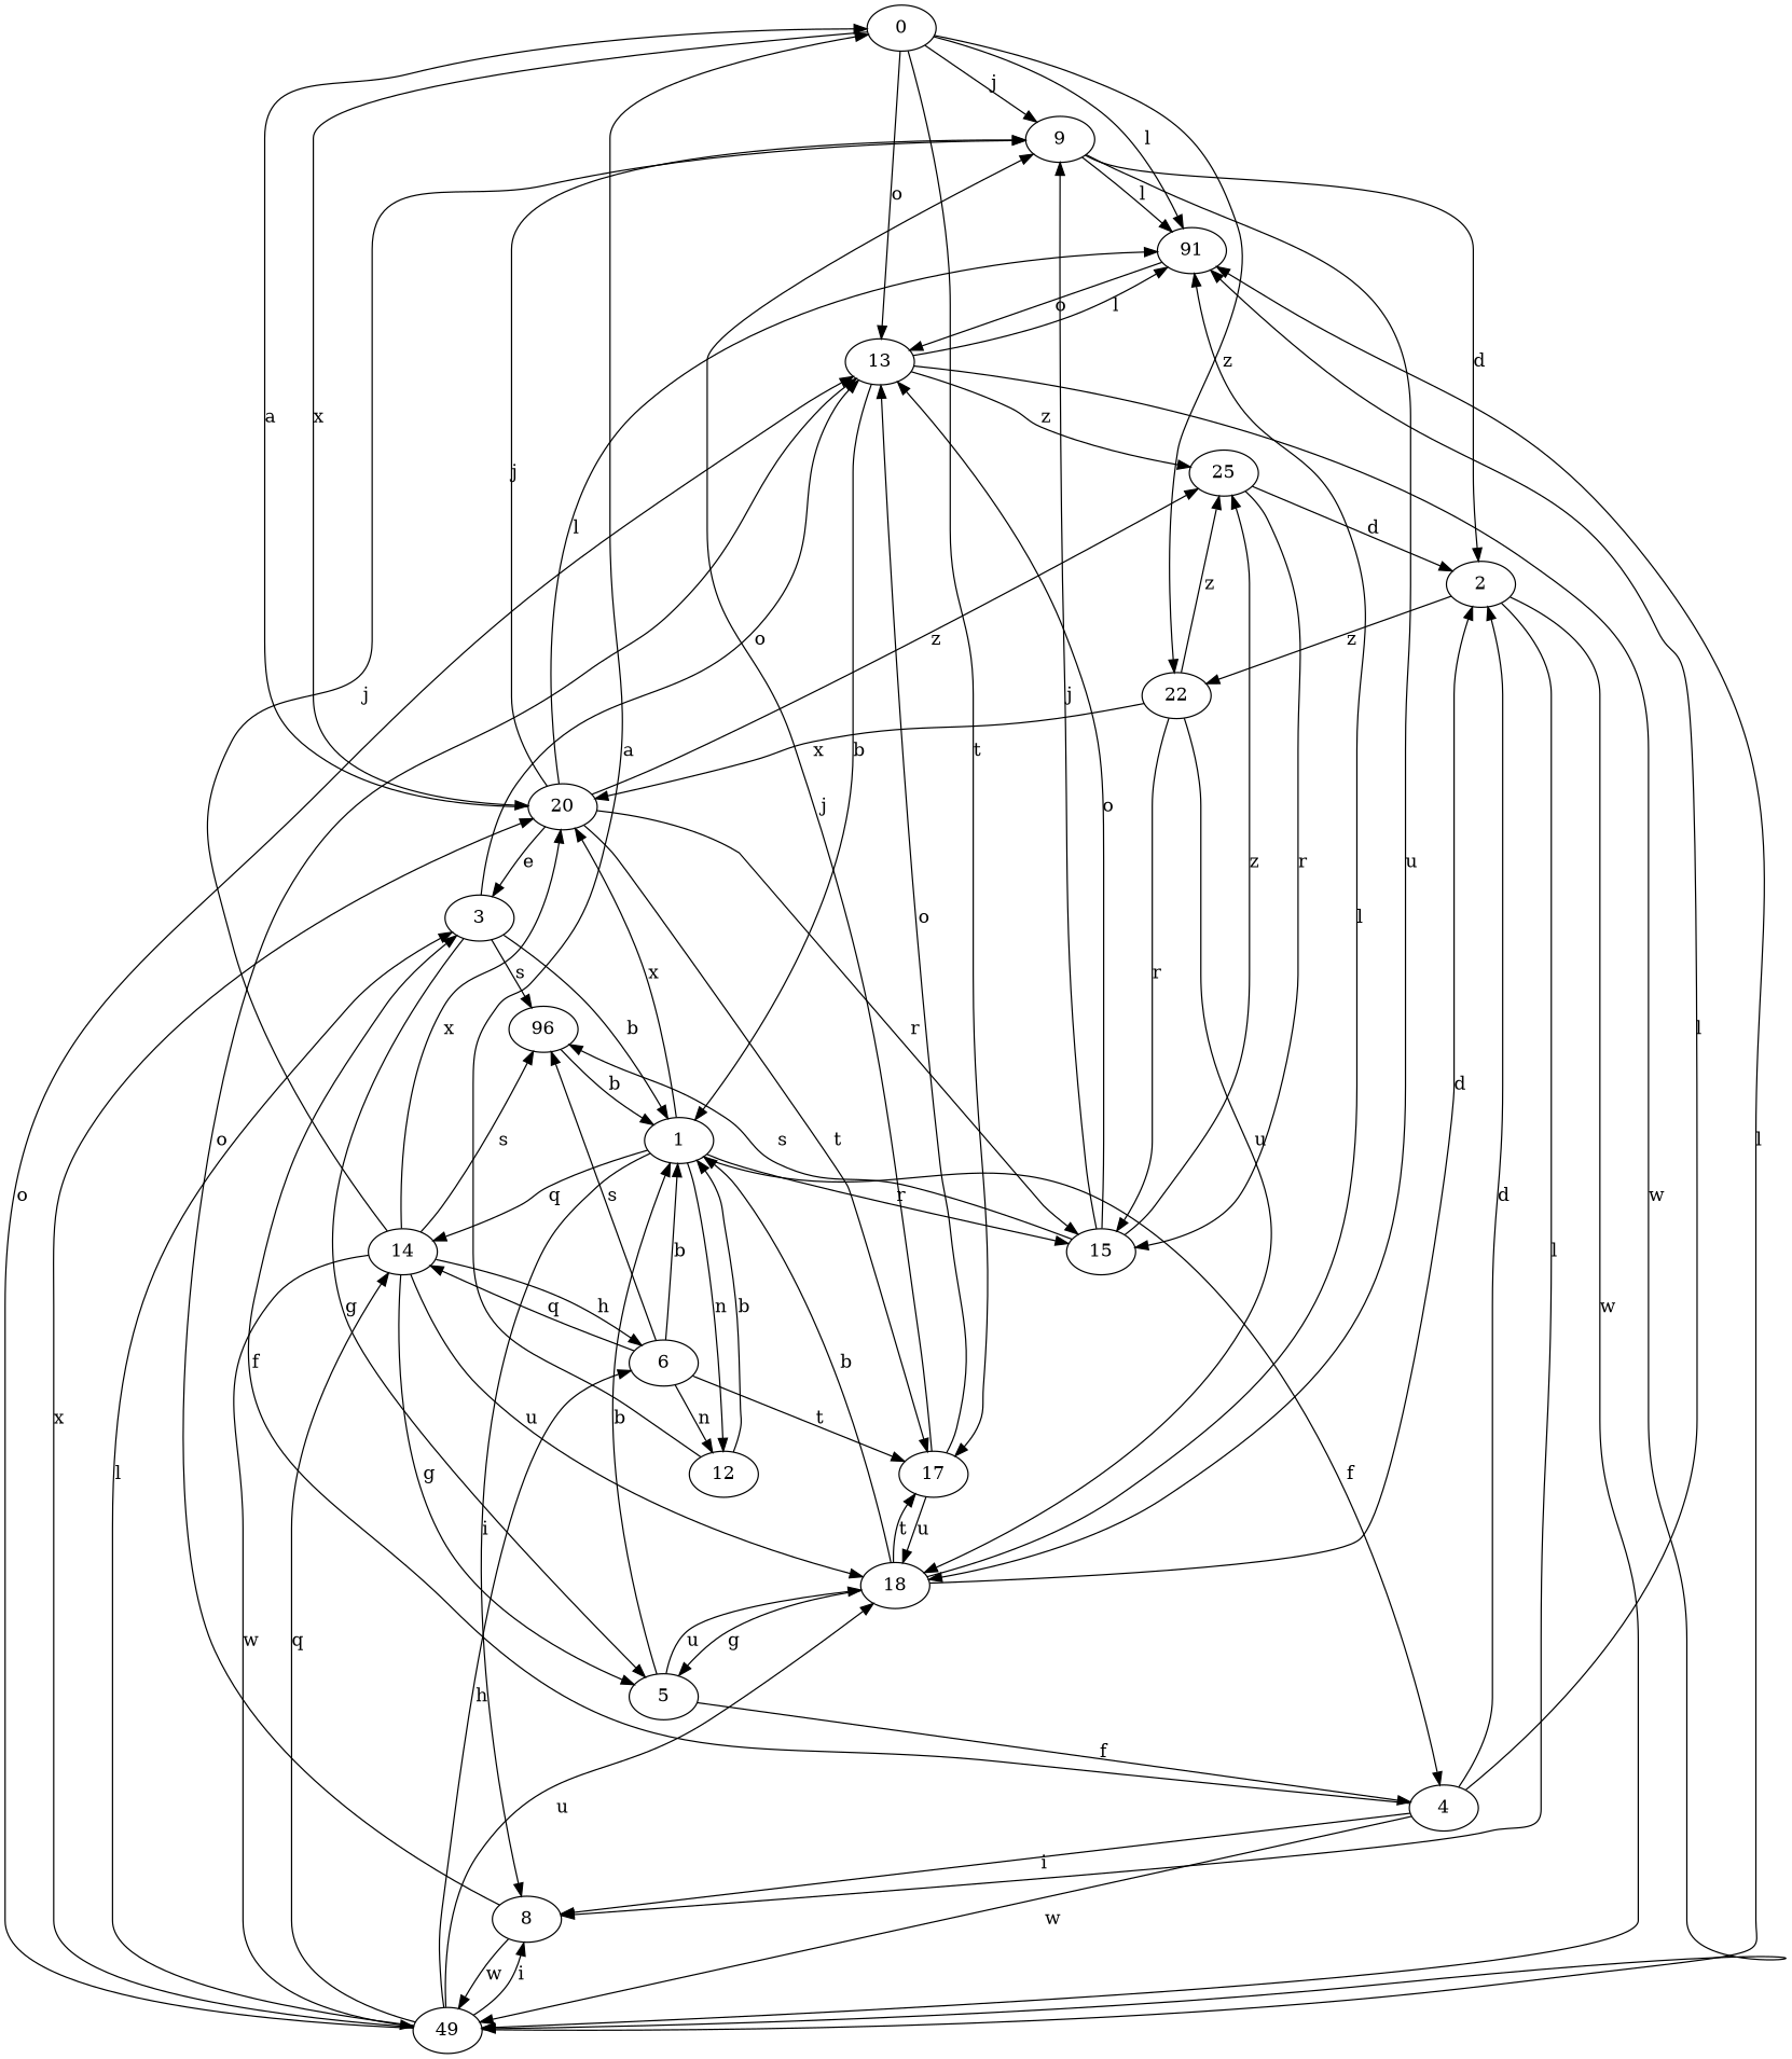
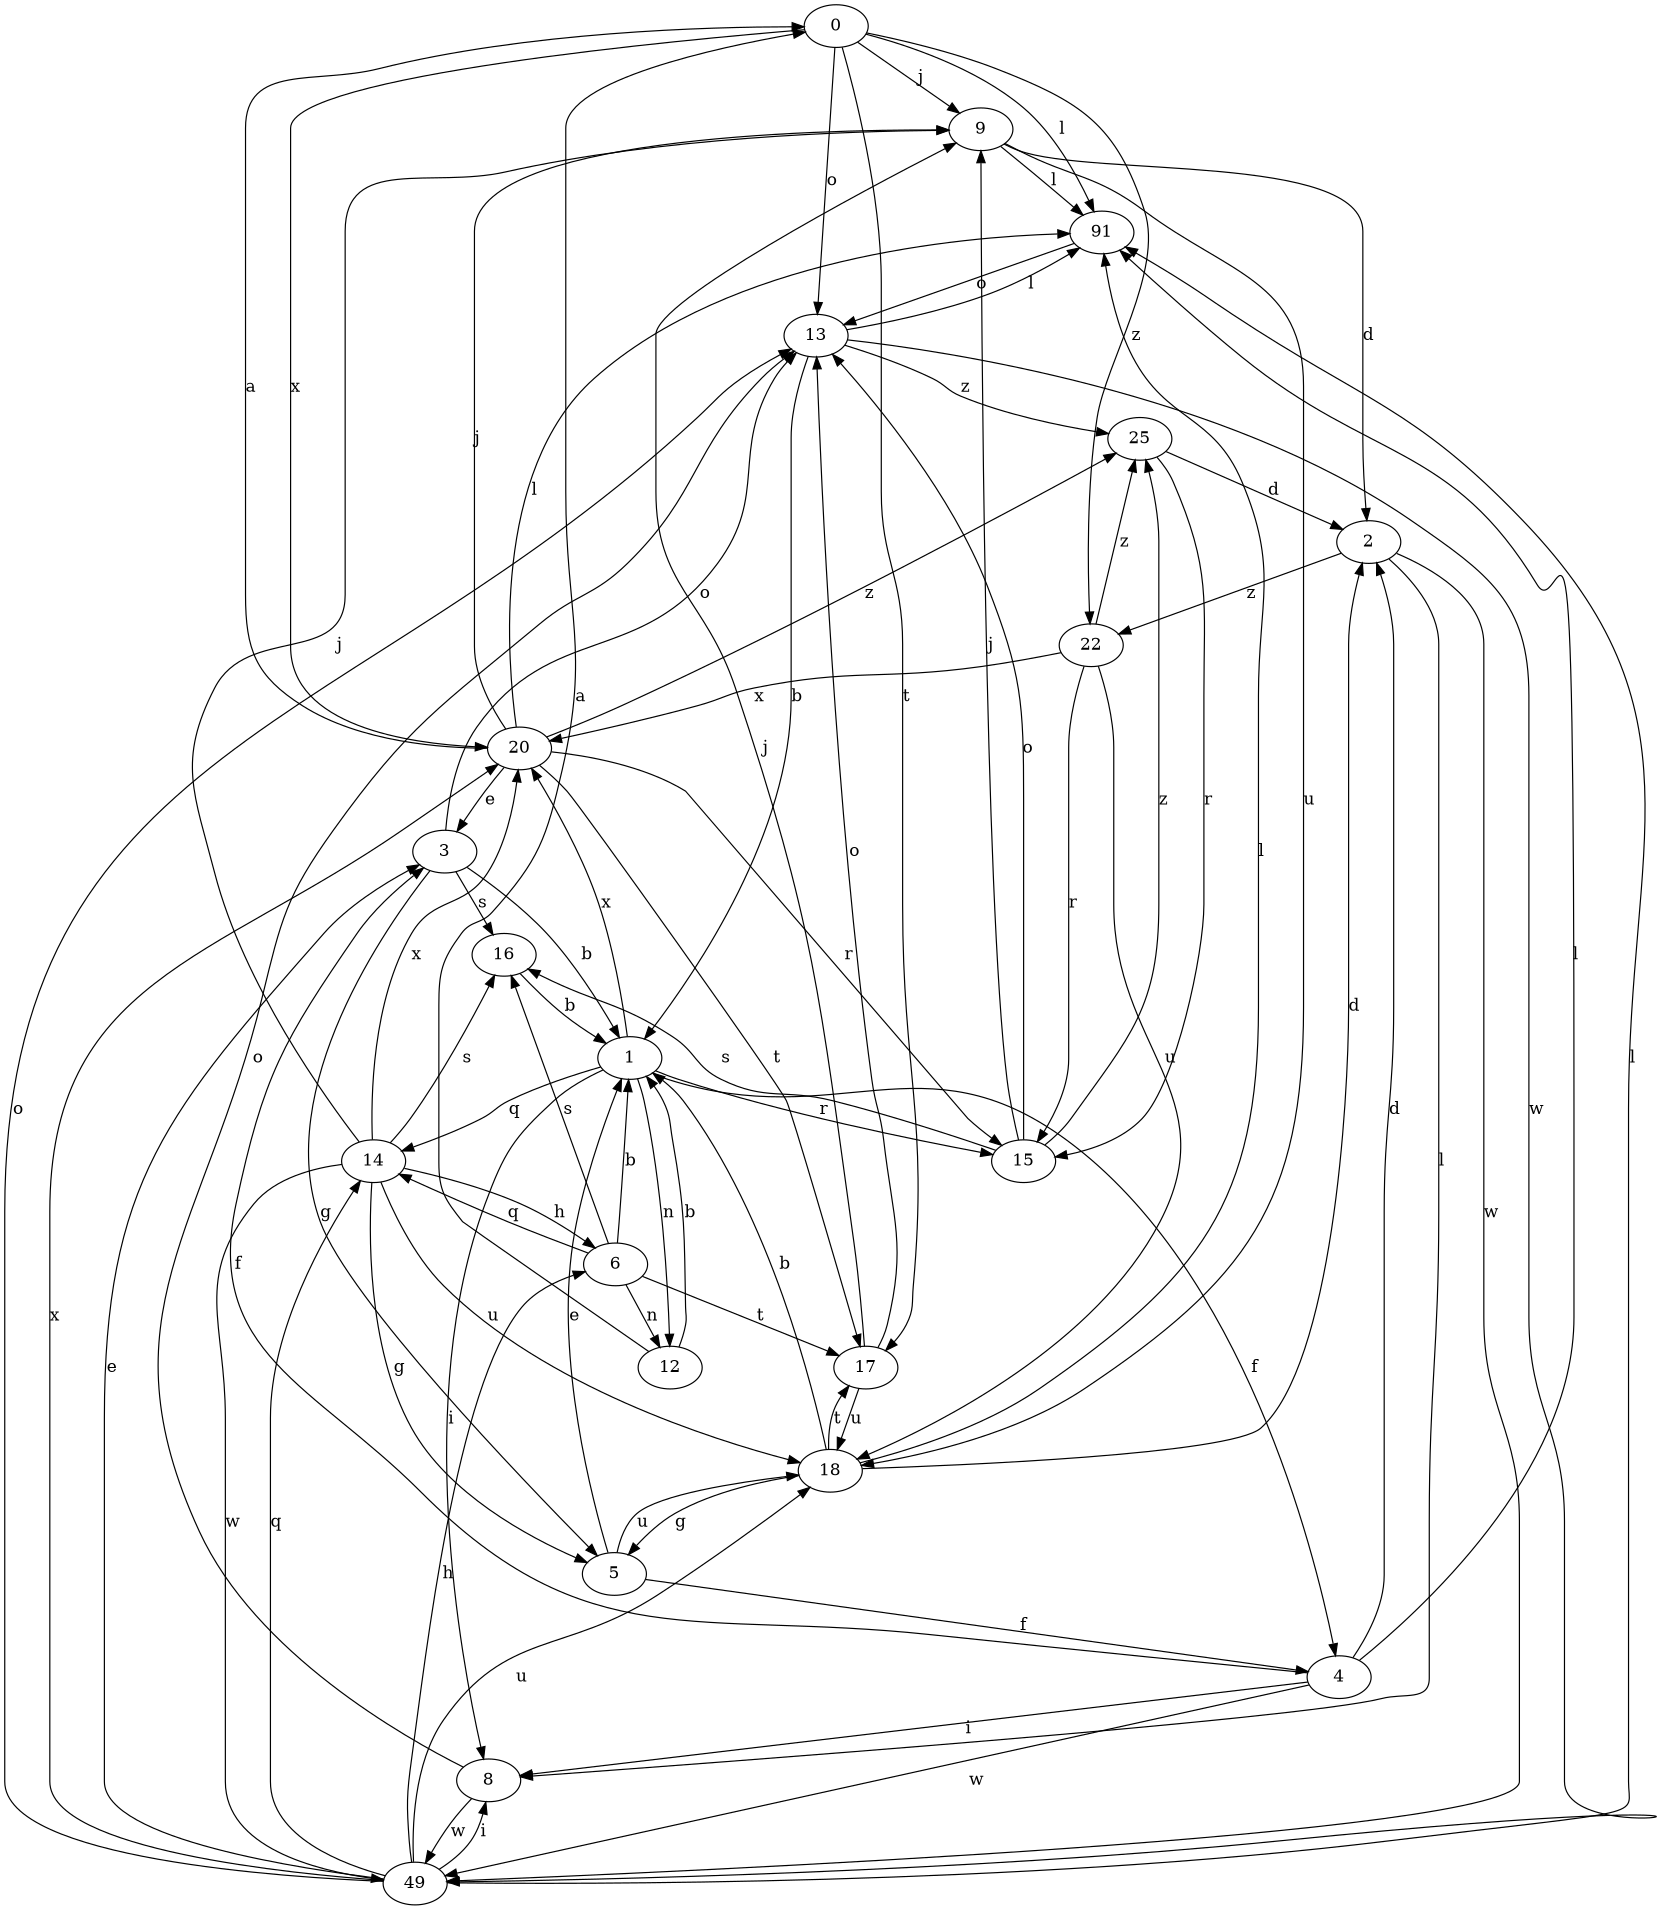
  strict digraph {
    0
    9
    n3 [label=91]
    13
    17
    20
    22
    2
    18
    1
    n11 [label=49]
    25
    15
    3
    4
    8
    12
    14
    5
-   16 [label=96]
+   16
    6
    0 -> 9 [label=j]
    0 -> n3 [label=l]
    0 -> 13 [label=o]
    0 -> 17 [label=t]
    0 -> 20 [label=x]
    0 -> 22 [label=z]
    9 -> n3 [label=l]
    9 -> 2 [label=d]
    9 -> 18 [label=u]
    n3 -> 13 [label=o]
    13 -> n3 [label=l]
    13 -> 1 [label=b]
    13 -> n11 [label=w]
    13 -> 25 [label=z]
    17 -> 9 [label=j]
    17 -> 13 [label=o]
    17 -> 18 [label=u]
    20 -> 0 [label=a]
    20 -> 9 [label=j]
    20 -> n3 [label=l]
    20 -> 17 [label=t]
    20 -> 25 [label=z]
    20 -> 15 [label=r]
    20 -> 3 [label=e]
    22 -> 20 [label=x]
    22 -> 18 [label=u]
    22 -> 25 [label=z]
    22 -> 15 [label=r]
    2 -> 22 [label=z]
    2 -> n11 [label=w]
    2 -> 8 [label=l]
    18 -> n3 [label=l]
    18 -> 17 [label=t]
    18 -> 2 [label=d]
    18 -> 1 [label=b]
    18 -> 5 [label=g]
    1 -> 20 [label=x]
    1 -> 15 [label=r]
    1 -> 4 [label=f]
    1 -> 8 [label=i]
    1 -> 12 [label=n]
    1 -> 14 [label=q]
    n11 -> n3 [label=l]
    n11 -> 13 [label=o]
    n11 -> 20 [label=x]
    n11 -> 18 [label=u]
-   n11 -> 3 [label=l]
+   n11 -> 3 [label=e]
    n11 -> 8 [label=i]
    n11 -> 14 [label=q]
    n11 -> 6 [label=h]
    25 -> 2 [label=d]
    25 -> 15 [label=r]
    15 -> 9 [label=j]
    15 -> 13 [label=o]
    15 -> 25 [label=z]
    15 -> 16 [label=s]
    3 -> 13 [label=o]
    3 -> 1 [label=b]
    3 -> 5 [label=g]
    3 -> 16 [label=s]
    4 -> n3 [label=l]
    4 -> 2 [label=d]
    4 -> n11 [label=w]
    4 -> 3 [label=f]
    4 -> 8 [label=i]
    8 -> 13 [label=o]
    8 -> n11 [label=w]
    12 -> 0 [label=a]
    12 -> 1 [label=b]
    14 -> 9 [label=j]
    14 -> 20 [label=x]
    14 -> 18 [label=u]
    14 -> n11 [label=w]
    14 -> 5 [label=g]
    14 -> 16 [label=s]
    14 -> 6 [label=h]
    5 -> 18 [label=u]
-   5 -> 1 [label=b]
+   5 -> 1 [label=e]
    5 -> 4 [label=f]
    16 -> 1 [label=b]
    6 -> 17 [label=t]
    6 -> 1 [label=b]
    6 -> 12 [label=n]
    6 -> 14 [label=q]
    6 -> 16 [label=s]
  }
